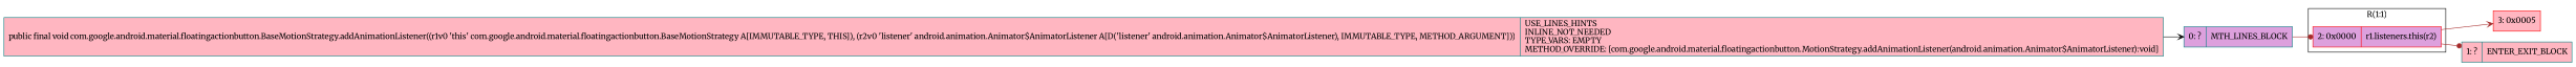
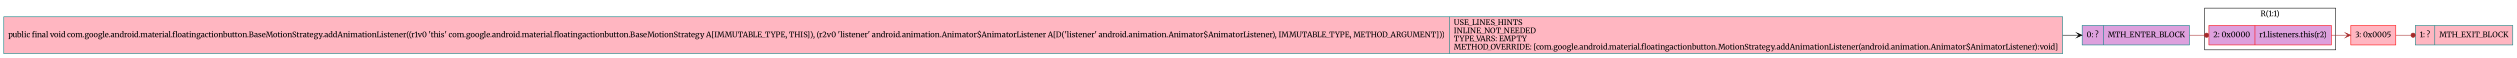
  digraph {
    fontname=Merriweather
    rankdir=LR
    node [color=teal fillcolor=lightpink fontname=Merriweather shape=record style=filled]
    edge [arrowhead=vee color=brown fontname=Merriweather]
    n1 [color=red fillcolor=plum label="{2\:\ 0x0000|r1.listeners.this(r2)\l}"]
    n2 [color=red label="{3\:\ 0x0005}"]
-   n3 [label="{1\:\ ?|ENTER_EXIT_BLOCK\l}"]
-   n4 [fillcolor=plum label="{0\:\ ?|MTH_LINES_BLOCK\l}"]
+   n3 [label="{1\:\ ?|MTH_EXIT_BLOCK\l}"]
+   n4 [fillcolor=plum label="{0\:\ ?|MTH_ENTER_BLOCK\l}"]
    n5 [label="{public final void com.google.android.material.floatingactionbutton.BaseMotionStrategy.addAnimationListener((r1v0 'this' com.google.android.material.floatingactionbutton.BaseMotionStrategy A[IMMUTABLE_TYPE, THIS]), (r2v0 'listener' android.animation.Animator$AnimatorListener A[D('listener' android.animation.Animator$AnimatorListener), IMMUTABLE_TYPE, METHOD_ARGUMENT]))  | USE_LINES_HINTS\lINLINE_NOT_NEEDED\lTYPE_VARS: EMPTY\lMETHOD_OVERRIDE: [com.google.android.material.floatingactionbutton.MotionStrategy.addAnimationListener(android.animation.Animator$AnimatorListener):void]\l}"]
    subgraph cluster_1 {
      label="R(1:1)"
      n1
    }
    n1 -> n2
-   n1 -> n3 [arrowhead=dot]
+   n2 -> n3 [arrowhead=dot]
    n4 -> n1 [arrowhead=dot]
    n5 -> n4 [color=black]
  }
